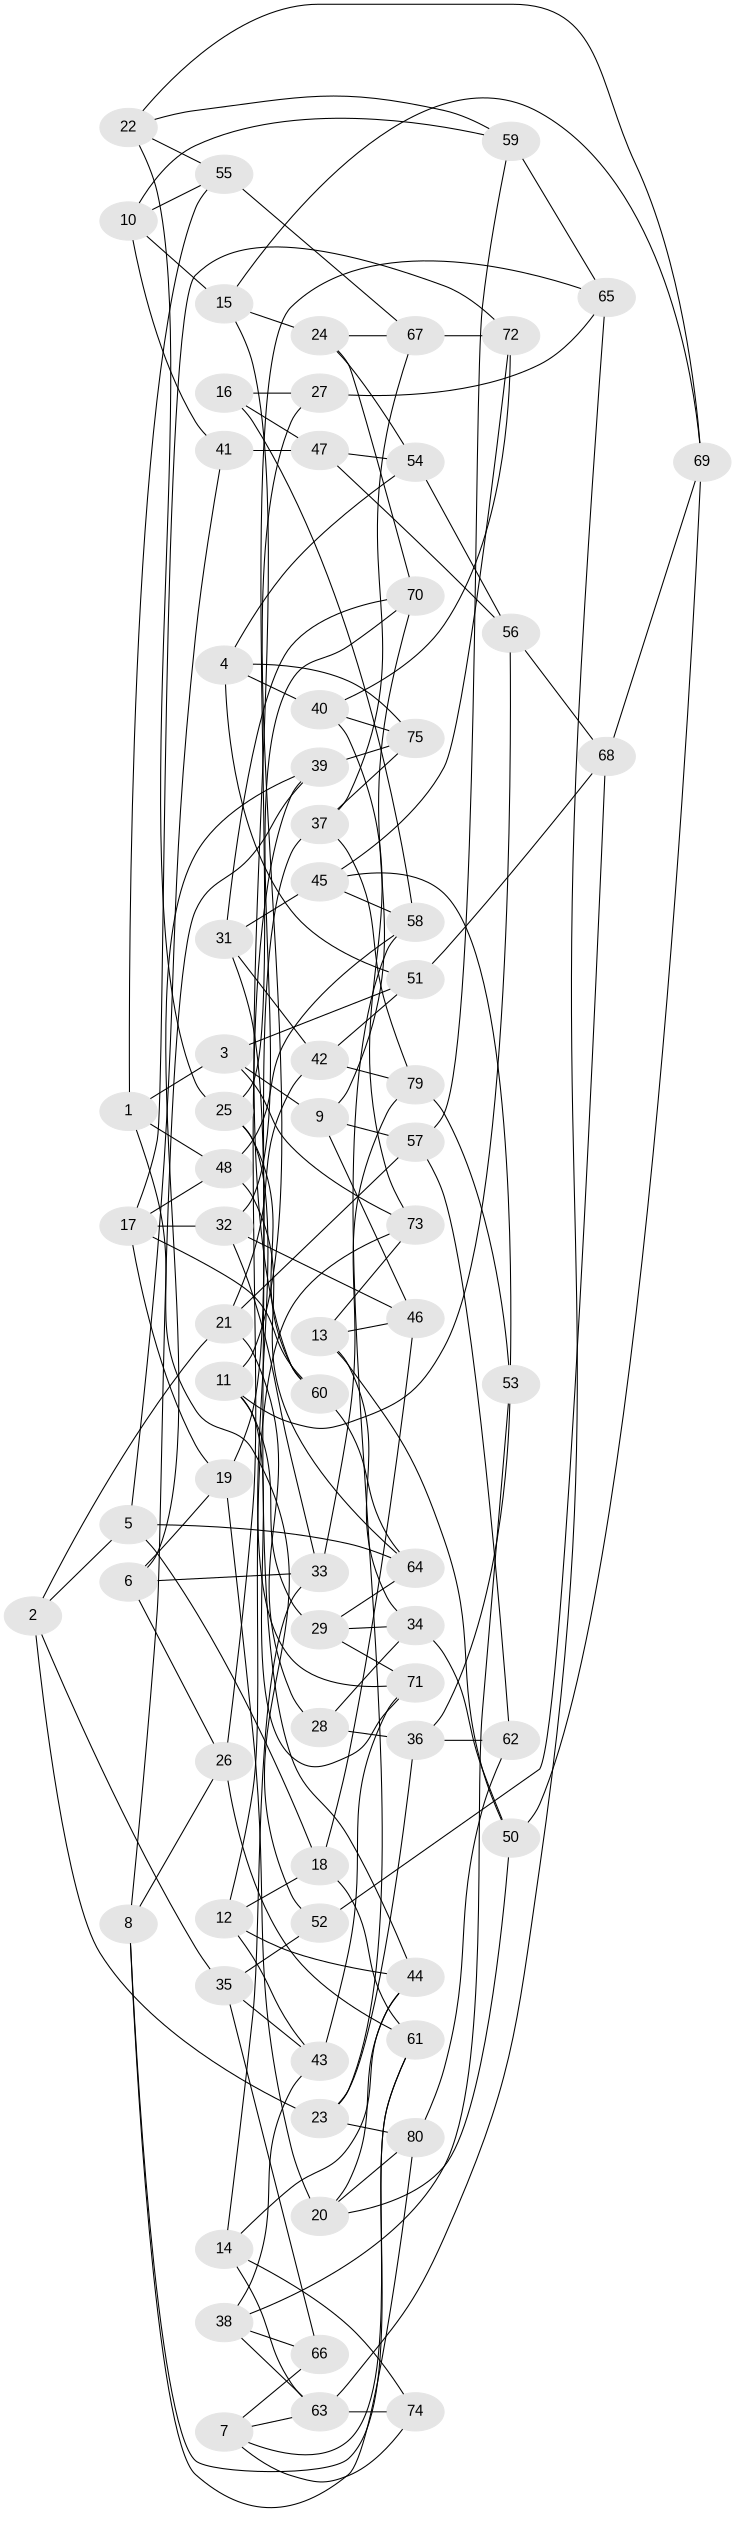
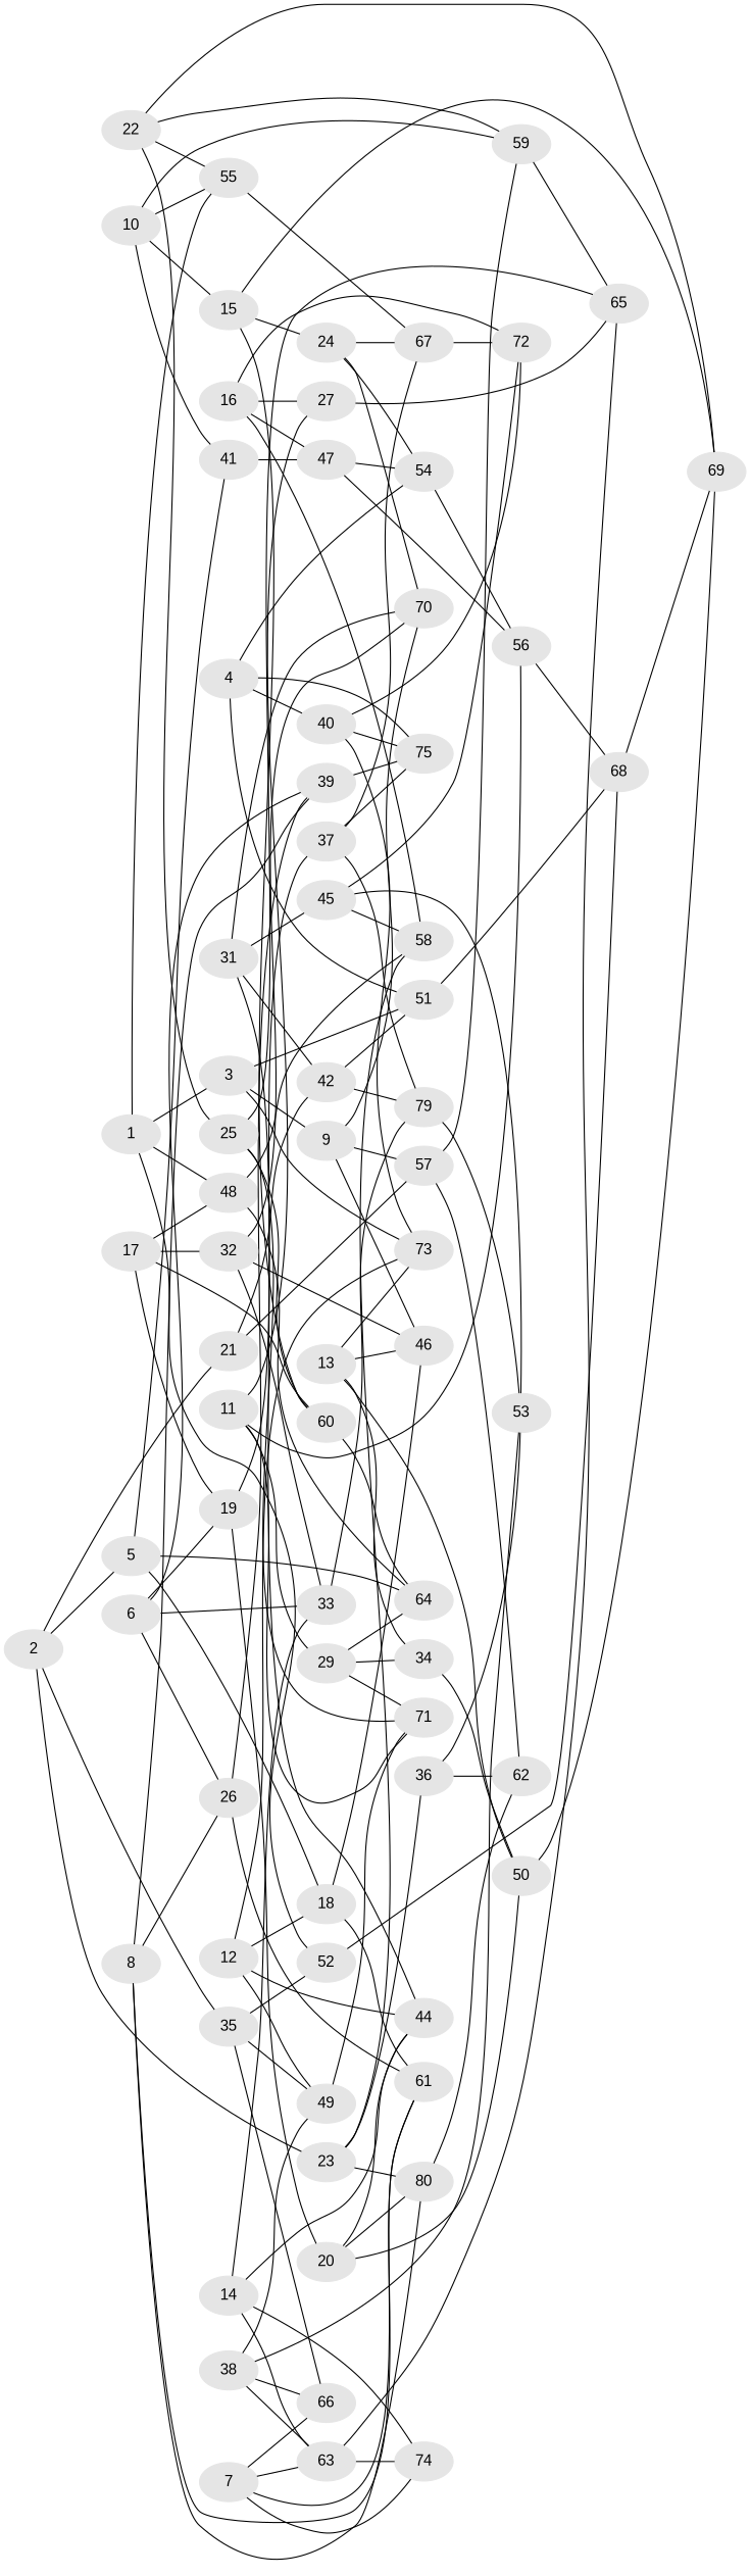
  graph {
    fontname="Liberation Sans"
    rankdir=LR
    node [color=gray90 fontname="Liberation Sans" style=filled]
    edge [fontname="Liberation Sans"]
    1
    3
    48
    52
    55
    9
    51
    73
    64
    58
    68
    67
    2
    5
    21
    23
    35
    18
    41
    57
-   28
    42
    n23 [label=80]
    36
    66
-   43
+   43 [label=49]
    46
    70
    4
    40
    54
    75
    72
    56
    61
    47
    6
    19
    26
    33
    39
    20
    37
    n44 [label=79]
    7
    63
    74
    65
    8
    62
    59
    10
    15
    24
    60
    69
    11
    27
    29
    71
    34
    12
    44
    13
    50
    14
    16
    17
    32
    22
    25
    53
    31
    45
    38
    1 -- 3
    1 -- 48
    1 -- 52
    1 -- 55
    3 -- 9
    3 -- 51
    3 -- 73
    48 -- 64
    48 -- 58
    52 -- 68
    55 -- 67
    9 -- 57
    9 -- 46
    9 -- 70
    51 -- 68
    68 -- 69
    67 -- 72
    2 -- 5
    2 -- 21
    2 -- 23
    2 -- 35
    5 -- 64
    5 -- 18
    5 -- 41
    21 -- 57
-   21 -- 28
    21 -- 42
    23 -- 58
    23 -- n23
    23 -- 36
    35 -- 52
    35 -- 66
    35 -- 43
    18 -- 46
    18 -- 61
    41 -- 47
    57 -- 62
    57 -- 59
-   28 -- 36
-   28 -- 34
    42 -- 51
    42 -- n44
    n23 -- 62
    36 -- 62
    36 -- 53
    43 -- 71
    4 -- 51
    4 -- 40
    4 -- 54
    4 -- 75
    40 -- 73
    40 -- 75
    40 -- 72
    54 -- 56
    56 -- 68
    47 -- 54
    47 -- 56
    6 -- 19
    6 -- 26
    6 -- 33
    6 -- 39
    19 -- 20
    19 -- 37
    26 -- 61
    26 -- 39
    33 -- n44
    39 -- 75
    20 -- n23
    20 -- 44
    20 -- 50
    37 -- 67
    37 -- 75
    37 -- n44
    n44 -- 53
    7 -- 66
    7 -- 61
    7 -- 63
    7 -- 74
    63 -- 74
    63 -- 65
    8 -- n23
    8 -- 61
    8 -- 26
    8 -- 39
    59 -- 65
    10 -- 55
    10 -- 41
    10 -- 59
    10 -- 15
    15 -- 24
    15 -- 60
    15 -- 69
    24 -- 67
    24 -- 70
    24 -- 54
    60 -- 64
    11 -- 56
    11 -- 27
    11 -- 29
    11 -- 71
    27 -- 65
    29 -- 64
    29 -- 71
    29 -- 34
    34 -- 50
    12 -- 73
    12 -- 18
    12 -- 43
    12 -- 44
    13 -- 73
    13 -- 46
    13 -- 34
    13 -- 50
    50 -- 69
    14 -- 33
    14 -- 63
    14 -- 74
    14 -- 44
    16 -- 58
-   17 -- 72
+   16 -- 72
    16 -- 47
    16 -- 27
    17 -- 48
    17 -- 19
    17 -- 60
    17 -- 32
    32 -- 46
    32 -- 70
    32 -- 33
    22 -- 55
    22 -- 59
    22 -- 69
    22 -- 25
    25 -- 65
    25 -- 60
    25 -- 71
    31 -- 42
    31 -- 70
    31 -- 44
    31 -- 45
    45 -- 58
    45 -- 72
    45 -- 53
    38 -- 66
    38 -- 43
    38 -- 63
    38 -- 53
  }
